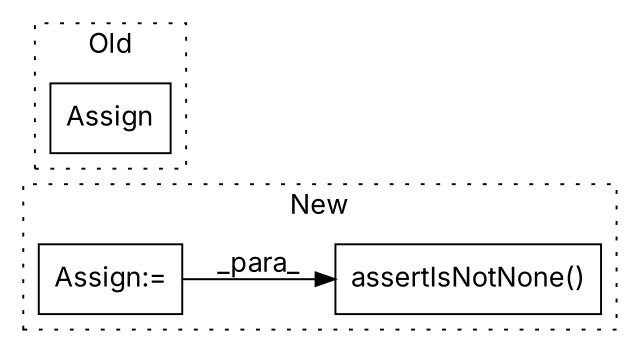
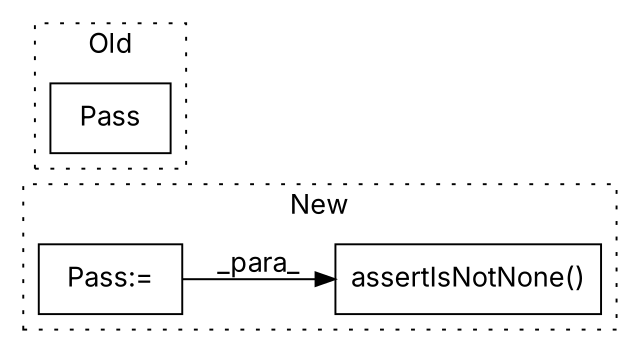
  digraph {
    rankdir=LR
    fontname=Inter
    node [shape=box fontname=Inter]
    n1 [a=75 l="21,1" label="assertIsNotNone()" s="1493,1521"]
-   n2 [a=68 l=3 label="Assign:=" s=1445]
-   n3 [a=62 l=4 label=Assign s=822]
+   n2 [a=68 l=3 label="Pass:=" s=1445]
+   n3 [a=62 l=4 label=Pass s=822]
    subgraph cluster_1 {
      label=New
      style=dotted
      n1
      n2
    }
    subgraph cluster_2 {
      label=Old
      style=dotted
      n3
    }
    n2 -> n1 [label=_para_ fontname=Inter]
  }
